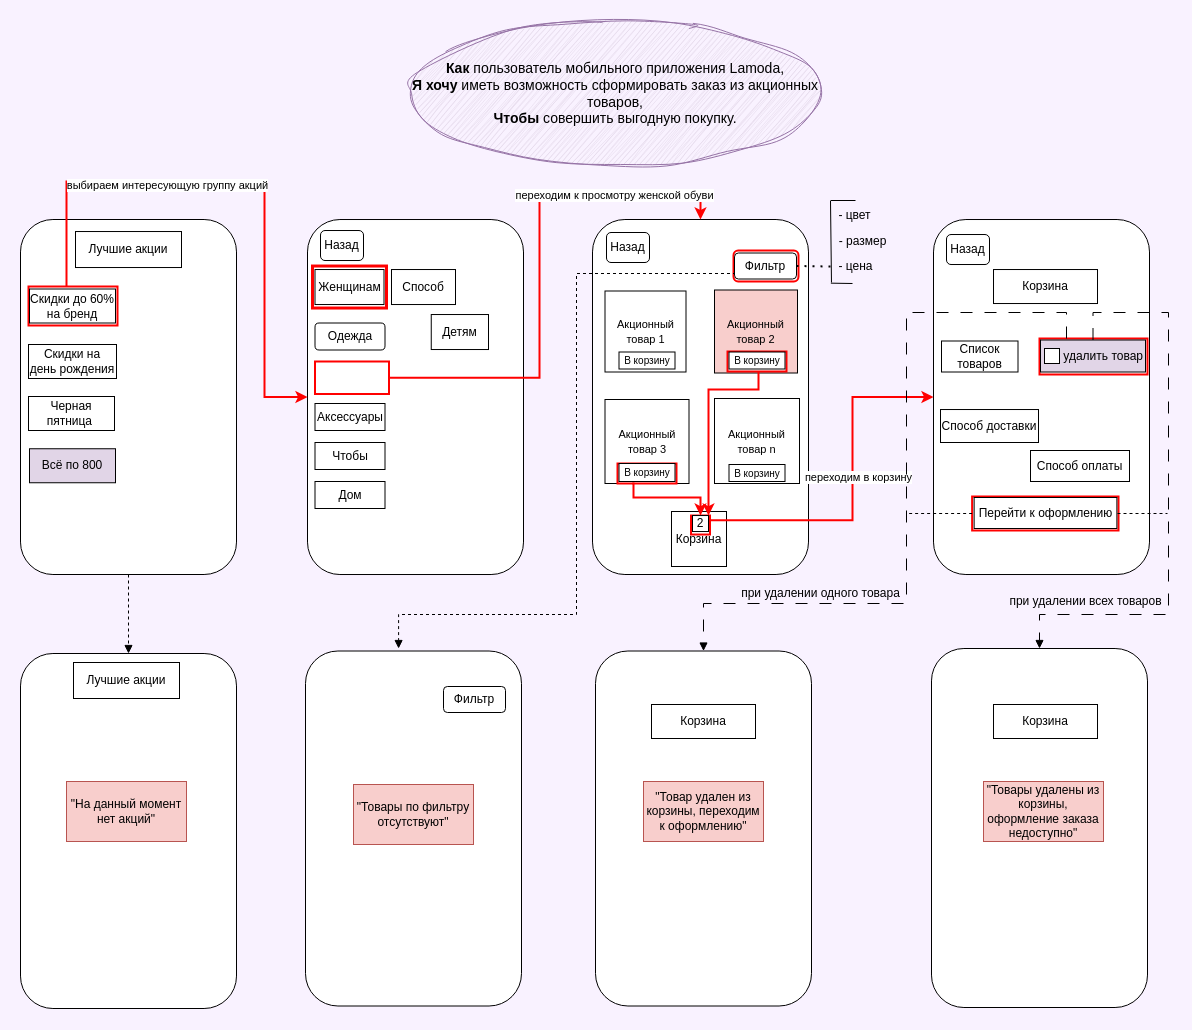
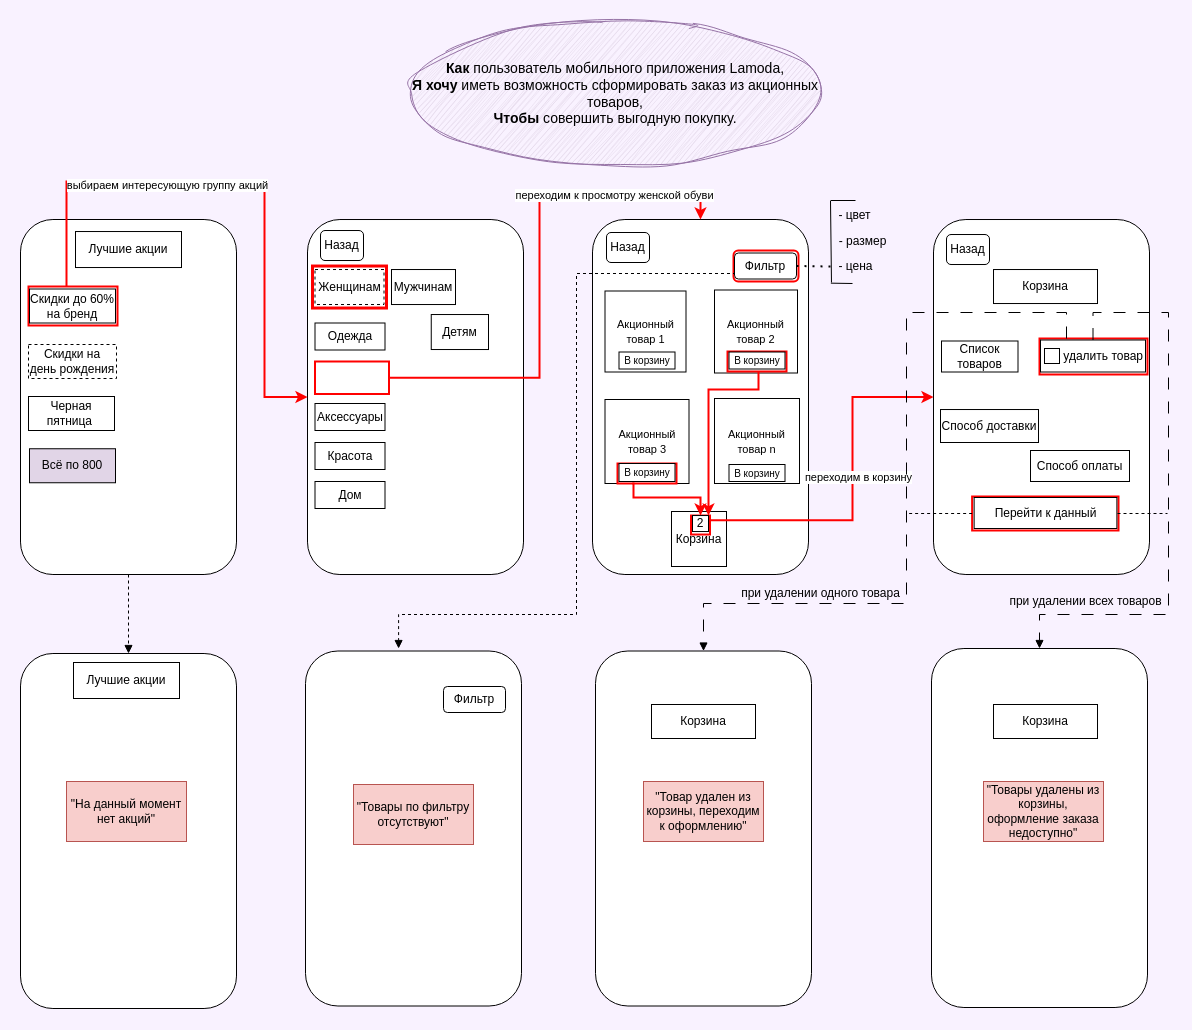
  <mxCell id="0" />
  <mxCell id="1" parent="0" />
  <mxCell id="2" value="&lt;font style=&quot;font-size: 14px;&quot;&gt;&lt;b&gt;Как &lt;/b&gt;пользователь мобильного приложения Lamoda,&lt;br&gt;&lt;b&gt;Я хочу&lt;/b&gt; иметь возможность сформировать заказ из акционных товаров,&lt;br&gt;&lt;b&gt;Чтобы &lt;/b&gt;совершить выгодную покупку.&lt;/font&gt;" style="ellipse;whiteSpace=wrap;html=1;glass=0;sketch=1;curveFitting=1;jiggle=2;shadow=0;fillColor=#e1d5e7;strokeColor=#9673a6;" parent="1" vertex="1"><mxGeometry x="410" y="20" width="410" height="145" as="geometry" /></mxCell>
  <mxCell id="3" value="" style="rounded=1;whiteSpace=wrap;html=1;" parent="1" vertex="1"><mxGeometry x="307" y="219.03" width="216" height="355" as="geometry" /></mxCell>
- <mxCell id="4" value="Способ" style="rounded=0;whiteSpace=wrap;html=1;" parent="1" vertex="1"><mxGeometry x="391" y="269.03" width="64" height="35" as="geometry" /></mxCell>
+ <mxCell id="4" value="Мужчинам" style="rounded=0;whiteSpace=wrap;html=1;" parent="1" vertex="1"><mxGeometry x="391" y="269.03" width="64" height="35" as="geometry" /></mxCell>
  <mxCell id="5" value="" style="rounded=0;whiteSpace=wrap;html=1;strokeColor=#FF0000;strokeWidth=3;" parent="1" vertex="1"><mxGeometry x="312" y="265.53" width="74" height="42" as="geometry" /></mxCell>
- <mxCell id="6" value="Женщинам" style="rounded=0;whiteSpace=wrap;html=1;" parent="1" vertex="1"><mxGeometry x="314.5" y="269.03" width="69" height="35" as="geometry" /></mxCell>
+ <mxCell id="6" value="Женщинам" style="rounded=0;whiteSpace=wrap;html=1;dashed=1;" parent="1" vertex="1"><mxGeometry x="314.5" y="269.03" width="69" height="35" as="geometry" /></mxCell>
  <mxCell id="7" value="Детям" style="rounded=0;whiteSpace=wrap;html=1;" parent="1" vertex="1"><mxGeometry x="430.75" y="314.03" width="57.25" height="35" as="geometry" /></mxCell>
  <mxCell id="8" value="" style="rounded=1;whiteSpace=wrap;html=1;" parent="1" vertex="1"><mxGeometry x="592" y="219" width="216" height="355" as="geometry" /></mxCell>
  <mxCell id="9" value="&lt;font style=&quot;font-size: 11px;&quot;&gt;Акционный товар 1&lt;/font&gt;" style="whiteSpace=wrap;html=1;aspect=fixed;" parent="1" vertex="1"><mxGeometry x="604.5" y="290.5" width="81" height="81" as="geometry" /></mxCell>
- <mxCell id="10" value="&lt;font style=&quot;font-size: 11px;&quot;&gt;Акционный товар 2&lt;/font&gt;" style="whiteSpace=wrap;html=1;aspect=fixed;fillColor=#f8cecc;" parent="1" vertex="1"><mxGeometry x="714" y="289.5" width="83" height="83" as="geometry" /></mxCell>
+ <mxCell id="10" value="&lt;font style=&quot;font-size: 11px;&quot;&gt;Акционный товар 2&lt;/font&gt;" style="whiteSpace=wrap;html=1;aspect=fixed;" parent="1" vertex="1"><mxGeometry x="714" y="289.5" width="83" height="83" as="geometry" /></mxCell>
  <mxCell id="11" value="&lt;font style=&quot;font-size: 11px;&quot;&gt;Акционный товар 3&lt;/font&gt;" style="whiteSpace=wrap;html=1;aspect=fixed;" parent="1" vertex="1"><mxGeometry x="604.5" y="399" width="84" height="84" as="geometry" /></mxCell>
  <mxCell id="12" value="&lt;font style=&quot;font-size: 11px;&quot;&gt;Акционный товар n&lt;/font&gt;" style="whiteSpace=wrap;html=1;aspect=fixed;" parent="1" vertex="1"><mxGeometry x="714" y="398" width="85" height="85" as="geometry" /></mxCell>
  <mxCell id="13" value="Корзина" style="whiteSpace=wrap;html=1;aspect=fixed;" parent="1" vertex="1"><mxGeometry x="671" y="511" width="55" height="55" as="geometry" /></mxCell>
  <mxCell id="14" value="Назад" style="rounded=1;whiteSpace=wrap;html=1;" parent="1" vertex="1"><mxGeometry x="606" y="232" width="43" height="30" as="geometry" /></mxCell>
  <mxCell id="15" value="Назад" style="rounded=1;whiteSpace=wrap;html=1;" parent="1" vertex="1"><mxGeometry x="320" y="230.03" width="43" height="30" as="geometry" /></mxCell>
  <mxCell id="16" value="" style="rounded=1;whiteSpace=wrap;html=1;" parent="1" vertex="1"><mxGeometry x="20" y="219" width="216" height="355" as="geometry" /></mxCell>
  <mxCell id="17" value="" style="rounded=0;whiteSpace=wrap;html=1;strokeColor=#FF0000;strokeWidth=2;" parent="1" vertex="1"><mxGeometry x="28" y="286" width="89" height="39" as="geometry" /></mxCell>
  <mxCell id="18" value="Скидки до 60% на бренд" style="rounded=0;whiteSpace=wrap;html=1;" parent="1" vertex="1"><mxGeometry x="29" y="288.5" width="86" height="34" as="geometry" /></mxCell>
- <mxCell id="19" value="Скидки на день рождения" style="rounded=0;whiteSpace=wrap;html=1;" parent="1" vertex="1"><mxGeometry x="28" y="344" width="88" height="34" as="geometry" /></mxCell>
+ <mxCell id="19" value="Скидки на день рождения" style="rounded=0;whiteSpace=wrap;html=1;dashed=1;" parent="1" vertex="1"><mxGeometry x="28" y="344" width="88" height="34" as="geometry" /></mxCell>
  <mxCell id="20" value="Черная пятница&amp;nbsp;" style="rounded=0;whiteSpace=wrap;html=1;" parent="1" vertex="1"><mxGeometry x="28" y="396" width="86" height="34" as="geometry" /></mxCell>
  <mxCell id="21" value="Всё по 800" style="rounded=0;whiteSpace=wrap;html=1;fillColor=#e1d5e7;" parent="1" vertex="1"><mxGeometry x="29" y="448.25" width="86" height="34" as="geometry" /></mxCell>
  <mxCell id="22" value="" style="endArrow=classic;html=1;rounded=0;entryX=0;entryY=0.5;entryDx=0;entryDy=0;edgeStyle=orthogonalEdgeStyle;strokeColor=#FF0000;strokeWidth=2;" parent="1" target="3" edge="1"><mxGeometry width="50" height="50" relative="1" as="geometry"><mxPoint x="66" y="286" as="sourcePoint" /><mxPoint x="227" y="149" as="targetPoint" /><Array as="points"><mxPoint x="66" y="286" /><mxPoint x="66" y="181" /><mxPoint x="264" y="181" /><mxPoint x="264" y="397" /></Array></mxGeometry></mxCell>
  <mxCell id="23" value="выбираем интересующую группу акций" style="edgeLabel;html=1;align=center;verticalAlign=middle;resizable=0;points=[];" parent="22" vertex="1" connectable="0"><mxGeometry x="-0.269" y="-3" relative="1" as="geometry"><mxPoint as="offset" /></mxGeometry></mxCell>
- <mxCell id="24" value="Одежда" style="whiteSpace=wrap;html=1;rounded=1;" parent="1" vertex="1"><mxGeometry x="314.5" y="322.5" width="70" height="27" as="geometry" /></mxCell>
+ <mxCell id="24" value="Одежда" style="rounded=0;whiteSpace=wrap;html=1;" parent="1" vertex="1"><mxGeometry x="314.5" y="322.5" width="70" height="27" as="geometry" /></mxCell>
  <mxCell id="25" value="" style="rounded=0;whiteSpace=wrap;html=1;strokeColor=#FF0000;strokeWidth=2;" parent="1" vertex="1"><mxGeometry x="314.5" y="361" width="74" height="32.5" as="geometry" /></mxCell>
  <mxCell id="26" value="" style="rounded=1;whiteSpace=wrap;html=1;strokeColor=#FF0000;strokeWidth=2;" parent="1" vertex="1"><mxGeometry x="733" y="250" width="65" height="31" as="geometry" /></mxCell>
  <mxCell id="27" value="Аксессуары" style="rounded=0;whiteSpace=wrap;html=1;" parent="1" vertex="1"><mxGeometry x="314.5" y="403" width="70" height="27" as="geometry" /></mxCell>
- <mxCell id="28" value="Чтобы" style="rounded=0;whiteSpace=wrap;html=1;" parent="1" vertex="1"><mxGeometry x="314.5" y="442" width="70" height="27" as="geometry" /></mxCell>
+ <mxCell id="28" value="Красота" style="rounded=0;whiteSpace=wrap;html=1;" parent="1" vertex="1"><mxGeometry x="314.5" y="442" width="70" height="27" as="geometry" /></mxCell>
  <mxCell id="29" value="Дом" style="rounded=0;whiteSpace=wrap;html=1;" parent="1" vertex="1"><mxGeometry x="314.5" y="481" width="70" height="27" as="geometry" /></mxCell>
  <mxCell id="30" value="Фильтр" style="rounded=1;whiteSpace=wrap;html=1;" parent="1" vertex="1"><mxGeometry x="734" y="252.5" width="62" height="26" as="geometry" /></mxCell>
  <mxCell id="31" value="" style="endArrow=none;dashed=1;html=1;dashPattern=1 3;strokeWidth=2;rounded=0;exitX=1;exitY=0.5;exitDx=0;exitDy=0;" parent="1" source="30" edge="1"><mxGeometry width="50" height="50" relative="1" as="geometry"><mxPoint x="835" y="258" as="sourcePoint" /><mxPoint x="830" y="266" as="targetPoint" /></mxGeometry></mxCell>
  <mxCell id="32" value="" style="endArrow=none;html=1;rounded=0;exitX=0.038;exitY=1.134;exitDx=0;exitDy=0;exitPerimeter=0;" parent="1" source="37" edge="1"><mxGeometry width="50" height="50" relative="1" as="geometry"><mxPoint x="830" y="334" as="sourcePoint" /><mxPoint x="830" y="200.5" as="targetPoint" /></mxGeometry></mxCell>
  <mxCell id="33" value="" style="endArrow=none;html=1;rounded=0;" parent="1" edge="1"><mxGeometry width="50" height="50" relative="1" as="geometry"><mxPoint x="830" y="200" as="sourcePoint" /><mxPoint x="855" y="200" as="targetPoint" /></mxGeometry></mxCell>
  <mxCell id="34" value="" style="endArrow=none;html=1;rounded=0;exitX=0.026;exitY=1.16;exitDx=0;exitDy=0;exitPerimeter=0;" parent="1" source="37" edge="1"><mxGeometry width="50" height="50" relative="1" as="geometry"><mxPoint x="832" y="307" as="sourcePoint" /><mxPoint x="852" y="283" as="targetPoint" /></mxGeometry></mxCell>
  <mxCell id="35" value="- цвет" style="text;html=1;align=center;verticalAlign=middle;resizable=0;points=[];autosize=1;strokeColor=none;fillColor=none;" parent="1" vertex="1"><mxGeometry x="829" y="202" width="50" height="26" as="geometry" /></mxCell>
  <mxCell id="36" value="- размер" style="text;html=1;align=center;verticalAlign=middle;resizable=0;points=[];autosize=1;strokeColor=none;fillColor=none;" parent="1" vertex="1"><mxGeometry x="829" y="228" width="66" height="26" as="geometry" /></mxCell>
  <mxCell id="37" value="- цена" style="text;html=1;align=center;verticalAlign=middle;resizable=0;points=[];autosize=1;strokeColor=none;fillColor=none;" parent="1" vertex="1"><mxGeometry x="829" y="252.5" width="52" height="26" as="geometry" /></mxCell>
  <mxCell id="38" value="" style="endArrow=classic;html=1;rounded=0;exitX=1;exitY=0.5;exitDx=0;exitDy=0;entryX=0.5;entryY=0;entryDx=0;entryDy=0;edgeStyle=orthogonalEdgeStyle;strokeColor=#FF0000;strokeWidth=2;" parent="1" source="25" target="8" edge="1"><mxGeometry width="50" height="50" relative="1" as="geometry"><mxPoint x="543" y="218" as="sourcePoint" /><mxPoint x="593" y="168" as="targetPoint" /><Array as="points"><mxPoint x="539" y="377" /><mxPoint x="539" y="198" /><mxPoint x="700" y="198" /></Array></mxGeometry></mxCell>
  <mxCell id="39" value="переходим к просмотру женской обуви" style="edgeLabel;html=1;align=center;verticalAlign=middle;resizable=0;points=[];" parent="38" vertex="1" connectable="0"><mxGeometry x="0.497" y="1" relative="1" as="geometry"><mxPoint x="21" y="-3" as="offset" /></mxGeometry></mxCell>
  <mxCell id="40" value="" style="rounded=1;whiteSpace=wrap;html=1;" parent="1" vertex="1"><mxGeometry x="933" y="219.03" width="216" height="355" as="geometry" /></mxCell>
  <mxCell id="41" value="Список товаров" style="rounded=0;whiteSpace=wrap;html=1;" parent="1" vertex="1"><mxGeometry x="941" y="340.5" width="76.5" height="31" as="geometry" /></mxCell>
  <mxCell id="42" value="Назад" style="rounded=1;whiteSpace=wrap;html=1;" parent="1" vertex="1"><mxGeometry x="946" y="234.03" width="43" height="30" as="geometry" /></mxCell>
  <mxCell id="43" value="" style="rounded=0;whiteSpace=wrap;html=1;strokeColor=#FF0000;strokeWidth=2;" parent="1" vertex="1"><mxGeometry x="971.63" y="496" width="146.37" height="34" as="geometry" /></mxCell>
  <mxCell id="44" value="Способ доставки" style="rounded=0;whiteSpace=wrap;html=1;" parent="1" vertex="1"><mxGeometry x="940" y="409.03" width="98" height="32.97" as="geometry" /></mxCell>
  <mxCell id="45" value="Способ оплаты" style="rounded=0;whiteSpace=wrap;html=1;" parent="1" vertex="1"><mxGeometry x="1030" y="450" width="99" height="31" as="geometry" /></mxCell>
  <mxCell id="46" value="" style="whiteSpace=wrap;html=1;aspect=fixed;strokeColor=#FF0000;strokeWidth=2;" parent="1" vertex="1"><mxGeometry x="690.5" y="515.03" width="19" height="19" as="geometry" /></mxCell>
  <mxCell id="47" value="2" style="whiteSpace=wrap;html=1;aspect=fixed;" parent="1" vertex="1"><mxGeometry x="692" y="515.03" width="16" height="16" as="geometry" /></mxCell>
- <mxCell id="48" value="Перейти к оформлению" style="rounded=0;whiteSpace=wrap;html=1;" parent="1" vertex="1"><mxGeometry x="973.63" y="497" width="142.75" height="31" as="geometry" /></mxCell>
+ <mxCell id="48" value="Перейти к данный" style="rounded=0;whiteSpace=wrap;html=1;" parent="1" vertex="1"><mxGeometry x="973.63" y="497" width="142.75" height="31" as="geometry" /></mxCell>
  <mxCell id="49" value="" style="endArrow=classic;html=1;rounded=0;exitX=1;exitY=0.25;exitDx=0;exitDy=0;entryX=0;entryY=0.5;entryDx=0;entryDy=0;edgeStyle=orthogonalEdgeStyle;strokeColor=#FF0000;strokeWidth=2;" parent="1" source="46" target="40" edge="1"><mxGeometry width="50" height="50" relative="1" as="geometry"><mxPoint x="851" y="637" as="sourcePoint" /><mxPoint x="901" y="587" as="targetPoint" /><Array as="points"><mxPoint x="852" y="520" /><mxPoint x="852" y="397" /></Array></mxGeometry></mxCell>
  <mxCell id="50" value="переходим в корзину" style="edgeLabel;html=1;align=center;verticalAlign=middle;resizable=0;points=[];" parent="49" vertex="1" connectable="0"><mxGeometry x="0.075" y="-5" relative="1" as="geometry"><mxPoint as="offset" /></mxGeometry></mxCell>
  <mxCell id="51" value="Лучшие акции" style="rounded=0;whiteSpace=wrap;html=1;" parent="1" vertex="1"><mxGeometry x="75" y="231.03" width="106" height="36" as="geometry" /></mxCell>
  <mxCell id="52" value="" style="rounded=0;whiteSpace=wrap;html=1;strokeColor=#FF0000;strokeWidth=2;" parent="1" vertex="1"><mxGeometry x="727" y="351" width="59" height="20" as="geometry" /></mxCell>
  <mxCell id="53" value="&lt;font size=&quot;1&quot;&gt;В корзину&lt;/font&gt;" style="rounded=0;whiteSpace=wrap;html=1;" parent="1" vertex="1"><mxGeometry x="618.5" y="351.5" width="56" height="17" as="geometry" /></mxCell>
  <mxCell id="54" value="&lt;font size=&quot;1&quot;&gt;В корзину&lt;/font&gt;" style="rounded=0;whiteSpace=wrap;html=1;" parent="1" vertex="1"><mxGeometry x="728.5" y="351.5" width="56" height="17" as="geometry" /></mxCell>
  <mxCell id="55" value="" style="rounded=0;whiteSpace=wrap;html=1;strokeColor=#FF0000;strokeWidth=2;" parent="1" vertex="1"><mxGeometry x="617" y="463" width="59" height="20" as="geometry" /></mxCell>
  <mxCell id="56" value="&lt;font size=&quot;1&quot;&gt;В корзину&lt;/font&gt;" style="rounded=0;whiteSpace=wrap;html=1;" parent="1" vertex="1"><mxGeometry x="618.5" y="463" width="56" height="18" as="geometry" /></mxCell>
  <mxCell id="57" value="&lt;font size=&quot;1&quot;&gt;В корзину&lt;/font&gt;" style="rounded=0;whiteSpace=wrap;html=1;" parent="1" vertex="1"><mxGeometry x="728.5" y="464" width="56" height="17" as="geometry" /></mxCell>
  <mxCell id="58" value="" style="rounded=0;whiteSpace=wrap;html=1;strokeColor=#FF0000;strokeWidth=2;" parent="1" vertex="1"><mxGeometry x="1039" y="338" width="108" height="36" as="geometry" /></mxCell>
  <mxCell id="59" value="" style="endArrow=classic;html=1;rounded=0;entryX=0.5;entryY=0;entryDx=0;entryDy=0;edgeStyle=orthogonalEdgeStyle;exitX=0.25;exitY=1;exitDx=0;exitDy=0;strokeColor=#FF0000;strokeWidth=2;" parent="1" source="55" target="47" edge="1"><mxGeometry width="50" height="50" relative="1" as="geometry"><mxPoint x="649" y="482" as="sourcePoint" /><mxPoint x="699" y="432" as="targetPoint" /><Array as="points"><mxPoint x="633" y="497" /><mxPoint x="700" y="497" /></Array></mxGeometry></mxCell>
- <mxCell id="60" value="удалить товар" style="rounded=0;whiteSpace=wrap;html=1;align=right;fillColor=#e1d5e7;" parent="1" vertex="1"><mxGeometry x="1040" y="339.5" width="105" height="32" as="geometry" /></mxCell>
+ <mxCell id="60" value="удалить товар" style="rounded=0;whiteSpace=wrap;html=1;align=right;" parent="1" vertex="1"><mxGeometry x="1040" y="339.5" width="105" height="32" as="geometry" /></mxCell>
  <mxCell id="61" value="" style="whiteSpace=wrap;html=1;aspect=fixed;" parent="1" vertex="1"><mxGeometry x="1044" y="348" width="15" height="15" as="geometry" /></mxCell>
  <mxCell id="62" value="" style="rounded=1;whiteSpace=wrap;html=1;" parent="1" vertex="1"><mxGeometry x="20" y="653" width="216" height="355" as="geometry" /></mxCell>
  <mxCell id="63" value="Лучшие акции" style="rounded=0;whiteSpace=wrap;html=1;" parent="1" vertex="1"><mxGeometry x="73" y="662" width="106" height="36" as="geometry" /></mxCell>
  <mxCell id="64" value="&quot;На данный момент нет акций&quot;" style="rounded=0;whiteSpace=wrap;html=1;fillColor=#f8cecc;strokeColor=#b85450;" parent="1" vertex="1"><mxGeometry x="66" y="781" width="120" height="60" as="geometry" /></mxCell>
  <mxCell id="65" value="" style="endArrow=block;dashed=1;html=1;rounded=0;entryX=0.5;entryY=0;entryDx=0;entryDy=0;exitX=0.5;exitY=1;exitDx=0;exitDy=0;endFill=1;" parent="1" source="16" target="62" edge="1"><mxGeometry width="50" height="50" relative="1" as="geometry"><mxPoint x="132" y="573" as="sourcePoint" /><mxPoint x="182" y="523" as="targetPoint" /></mxGeometry></mxCell>
  <mxCell id="66" value="" style="endArrow=block;dashed=1;html=1;rounded=0;endFill=1;entryX=0.431;entryY=-0.007;entryDx=0;entryDy=0;exitX=0;exitY=0.5;exitDx=0;exitDy=0;edgeStyle=orthogonalEdgeStyle;entryPerimeter=0;" parent="1" source="30" target="67" edge="1"><mxGeometry width="50" height="50" relative="1" as="geometry"><mxPoint x="700" y="581" as="sourcePoint" /><mxPoint x="692" y="651" as="targetPoint" /><Array as="points"><mxPoint x="734" y="273" /><mxPoint x="576" y="273" /><mxPoint x="576" y="614" /><mxPoint x="398" y="614" /></Array></mxGeometry></mxCell>
  <mxCell id="67" value="" style="rounded=1;whiteSpace=wrap;html=1;" parent="1" vertex="1"><mxGeometry x="305" y="650.5" width="216" height="355" as="geometry" /></mxCell>
  <mxCell id="68" value="Фильтр" style="rounded=1;whiteSpace=wrap;html=1;" parent="1" vertex="1"><mxGeometry x="443" y="686" width="62" height="26" as="geometry" /></mxCell>
  <mxCell id="69" value="&quot;Товары по фильтру отсутствуют&quot;" style="rounded=0;whiteSpace=wrap;html=1;fillColor=#f8cecc;strokeColor=#b85450;" parent="1" vertex="1"><mxGeometry x="353" y="784" width="120" height="60" as="geometry" /></mxCell>
  <mxCell id="70" value="" style="endArrow=block;dashed=1;html=1;rounded=0;exitX=0.5;exitY=0;exitDx=0;exitDy=0;entryX=0.5;entryY=0;entryDx=0;entryDy=0;edgeStyle=orthogonalEdgeStyle;endFill=1;dashPattern=12 12;" parent="1" source="60" target="71" edge="1"><mxGeometry width="50" height="50" relative="1" as="geometry"><mxPoint x="1180" y="293" as="sourcePoint" /><mxPoint x="1181" y="820" as="targetPoint" /><Array as="points"><mxPoint x="1093" y="312" /><mxPoint x="1168" y="312" /><mxPoint x="1168" y="614" /><mxPoint x="1039" y="614" /></Array></mxGeometry></mxCell>
  <mxCell id="71" value="" style="rounded=1;whiteSpace=wrap;html=1;" parent="1" vertex="1"><mxGeometry x="931" y="648" width="216" height="359" as="geometry" /></mxCell>
  <mxCell id="72" value="&quot;Товары удалены из корзины, оформление заказа недоступно&quot;" style="rounded=0;whiteSpace=wrap;html=1;fillColor=#f8cecc;strokeColor=#b85450;" parent="1" vertex="1"><mxGeometry x="983" y="781" width="120" height="60" as="geometry" /></mxCell>
  <mxCell id="73" value="Корзина" style="rounded=0;whiteSpace=wrap;html=1;" parent="1" vertex="1"><mxGeometry x="993.01" y="269.03" width="104" height="34" as="geometry" /></mxCell>
  <mxCell id="74" value="Корзина" style="rounded=0;whiteSpace=wrap;html=1;" parent="1" vertex="1"><mxGeometry x="993.01" y="704" width="104" height="34" as="geometry" /></mxCell>
  <mxCell id="75" value="" style="endArrow=none;dashed=1;html=1;rounded=0;" parent="1" edge="1"><mxGeometry width="50" height="50" relative="1" as="geometry"><mxPoint x="1117" y="513" as="sourcePoint" /><mxPoint x="1167" y="513" as="targetPoint" /></mxGeometry></mxCell>
  <mxCell id="76" value="" style="endArrow=classic;html=1;rounded=0;entryX=1;entryY=0;entryDx=0;entryDy=0;strokeColor=#FF0000;strokeWidth=2;edgeStyle=orthogonalEdgeStyle;" parent="1" target="47" edge="1"><mxGeometry width="50" height="50" relative="1" as="geometry"><mxPoint x="758" y="371" as="sourcePoint" /><mxPoint x="808" y="321" as="targetPoint" /><Array as="points"><mxPoint x="758" y="389" /><mxPoint x="708" y="389" /></Array></mxGeometry></mxCell>
  <mxCell id="77" value="" style="rounded=1;whiteSpace=wrap;html=1;" parent="1" vertex="1"><mxGeometry x="595" y="650.5" width="216" height="355" as="geometry" /></mxCell>
  <mxCell id="78" value="Корзина" style="rounded=0;whiteSpace=wrap;html=1;" parent="1" vertex="1"><mxGeometry x="651" y="704" width="104" height="34" as="geometry" /></mxCell>
  <mxCell id="79" value="при удалении всех товаров" style="text;html=1;align=center;verticalAlign=middle;resizable=0;points=[];autosize=1;strokeColor=none;fillColor=none;rotation=0;" parent="1" vertex="1"><mxGeometry x="1000" y="588" width="170" height="26" as="geometry" /></mxCell>
  <mxCell id="80" value="" style="endArrow=block;dashed=1;html=1;rounded=0;exitX=0.25;exitY=0;exitDx=0;exitDy=0;entryX=0.5;entryY=0;entryDx=0;entryDy=0;edgeStyle=orthogonalEdgeStyle;endFill=1;dashPattern=12 12;" parent="1" source="58" target="77" edge="1"><mxGeometry width="50" height="50" relative="1" as="geometry"><mxPoint x="1103" y="350" as="sourcePoint" /><mxPoint x="1049" y="658" as="targetPoint" /><Array as="points"><mxPoint x="1066" y="312" /><mxPoint x="906" y="312" /><mxPoint x="906" y="603" /><mxPoint x="703" y="603" /></Array></mxGeometry></mxCell>
  <mxCell id="81" value="при удалении одного товара" style="text;html=1;align=center;verticalAlign=middle;resizable=0;points=[];autosize=1;strokeColor=none;fillColor=none;" parent="1" vertex="1"><mxGeometry x="731" y="580" width="177" height="26" as="geometry" /></mxCell>
  <mxCell id="82" value="&quot;Товар удален из корзины, переходим к оформлению&quot;" style="rounded=0;whiteSpace=wrap;html=1;fillColor=#f8cecc;strokeColor=#b85450;" parent="1" vertex="1"><mxGeometry x="643" y="781" width="120" height="60" as="geometry" /></mxCell>
  <mxCell id="83" value="" style="endArrow=none;dashed=1;html=1;rounded=0;exitX=0;exitY=0.5;exitDx=0;exitDy=0;" parent="1" source="43" edge="1"><mxGeometry width="50" height="50" relative="1" as="geometry"><mxPoint x="1127" y="523" as="sourcePoint" /><mxPoint x="906" y="513" as="targetPoint" /></mxGeometry></mxCell>
